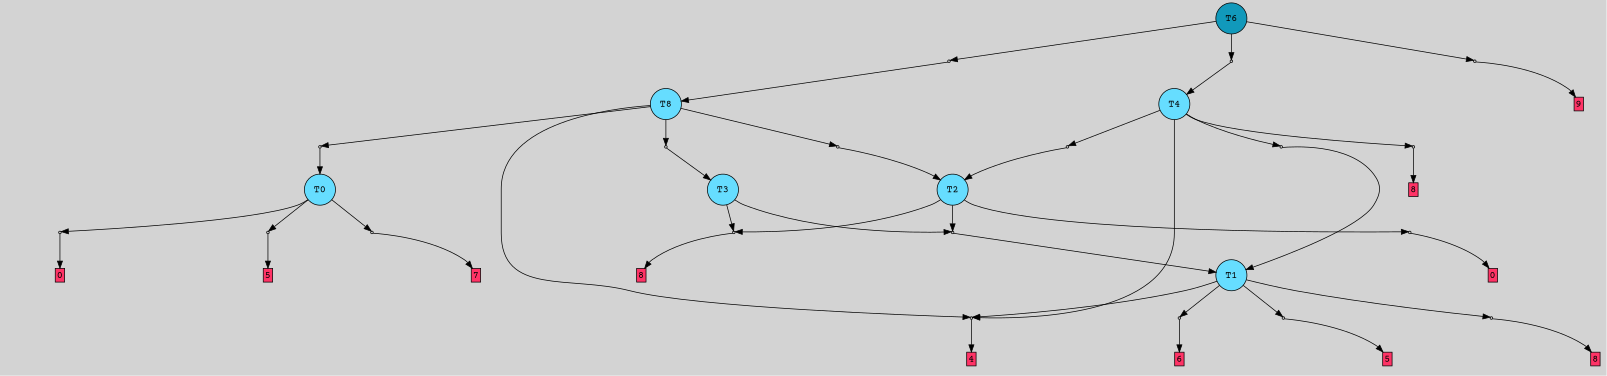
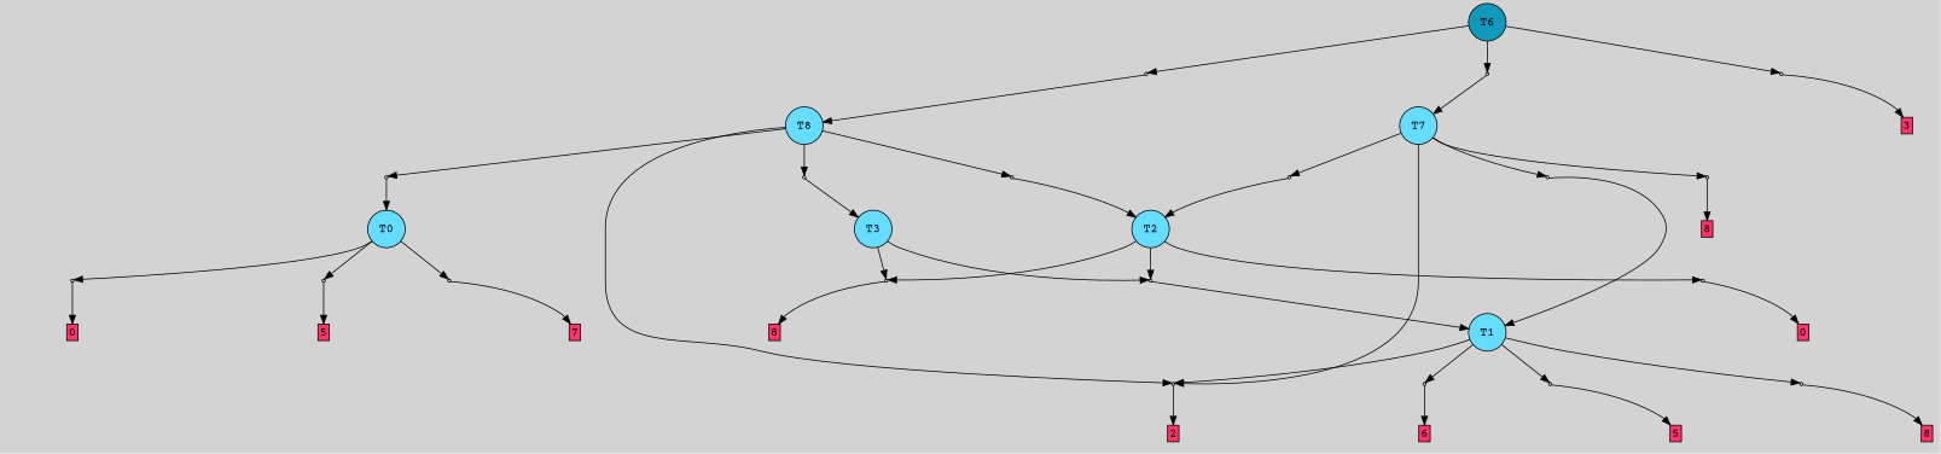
  digraph {
    bgcolor=lightgray
    fontname="Courier Prime"
    node [fontname="Courier Prime" shape=box style=filled]
    edge [fontname="Courier Prime"]
    T6 [fillcolor="#1199bb" shape=circle]
    P16 [fillcolor="#cccccc" shape=point]
    P17 [fillcolor="#cccccc" shape=point]
    P18 [fillcolor="#cccccc" shape=point]
    T0 [fillcolor="#66ddff" shape=circle]
    P0 [fillcolor="#cccccc" shape=point]
    P1 [fillcolor="#cccccc" shape=point]
    P2 [fillcolor="#cccccc" shape=point]
    I0 [style=invis]
    n10 [fillcolor="#ff3366" height=0 label=0 margin=0.03 width=0]
    n11 [label="3|0&2|6#4|1#3|0#2|0#4|0#4|0&#92;n" style=invis]
    n12 [fillcolor="#ff3366" height=0 label=5 margin=0.03 width=0]
    n13 [label="3|0&4|1#3|1#3|6#1|5#2|4#4|1&#92;n" style=invis]
    n14 [fillcolor="#ff3366" height=0 label=7 margin=0.03 width=0]
    T1 [fillcolor="#66ddff" shape=circle]
    P3 [fillcolor="#cccccc" shape=point]
    P4 [fillcolor="#cccccc" shape=point]
    P5 [fillcolor="#cccccc" shape=point]
    P6 [fillcolor="#cccccc" shape=point]
    n20 [label="8|0&3|3#2|6#2|3#0|0#1|4#1|1&#92;n" style=invis]
    n21 [fillcolor="#ff3366" height=0 label=6 margin=0.03 width=0]
    n22 [label="6|0&3|2#1|3#3|7#2|1#3|0#3|5&#92;n" style=invis]
    n23 [fillcolor="#ff3366" height=0 label=5 margin=0.03 width=0]
    n24 [label="2|0&3|1#4|3#0|3#2|2#2|3#2|3&#92;n" style=invis]
    n25 [fillcolor="#ff3366" height=0 label=8 margin=0.03 width=0]
    n26 [label="7|3&3|7#4|5#0|1#0|7#2|7#4|2&#92;n8|0&4|5#3|4#1|1#2|7#0|3#4|5&#92;n" style=invis]
-   n27 [fillcolor="#ff3366" height=0 label=4 margin=0.03 width=0]
+   n27 [fillcolor="#ff3366" height=0 label=2 margin=0.03 width=0]
    T2 [fillcolor="#66ddff" shape=circle]
    P7 [fillcolor="#cccccc" shape=point]
    P8 [fillcolor="#cccccc" shape=point]
    P9 [fillcolor="#cccccc" shape=point]
    n32 [label="8|0&3|0#4|7#3|0#3|2#3|3#4|5&#92;n" style=invis]
    n33 [label="2|0&3|4#1|3#2|5#1|3#2|0#1|4&#92;n" style=invis]
    n34 [fillcolor="#ff3366" height=0 label=0 margin=0.03 width=0]
    n35 [label="2|0&3|1#4|3#0|3#2|2#2|3#2|3&#92;n" style=invis]
    n36 [fillcolor="#ff3366" height=0 label=8 margin=0.03 width=0]
    T3 [fillcolor="#66ddff" shape=circle]
-   T4 [fillcolor="#66ddff" shape=circle]
+   T4 [fillcolor="#66ddff" shape=circle label=T7]
    P10 [fillcolor="#cccccc" shape=point]
    P11 [fillcolor="#cccccc" shape=point]
    P12 [fillcolor="#cccccc" shape=point]
    n42 [label="8|0&3|0#3|7#0|0#3|2#3|3#4|5&#92;n" style=invis]
    n43 [label="2|0&3|4#1|3#3|5#1|3#2|0#1|6&#92;n" style=invis]
    n44 [label="0|0&3|3#2|4#3|7#2|2#2|2#0|1&#92;n" style=invis]
    n45 [fillcolor="#ff3366" height=0 label=8 margin=0.03 width=0]
    n46 [fillcolor="#66ddff" label=T8 shape=circle]
    P13 [fillcolor="#cccccc" shape=point]
    P14 [fillcolor="#cccccc" shape=point]
    P15 [fillcolor="#cccccc" shape=point]
    n50 [label="7|3&1|3#4|7#2|6#2|2#3|0#2|1&#92;n3|0&0|3#3|5#2|7#0|2#1|2#4|7&#92;n" style=invis]
    n51 [label="2|0&3|4#1|3#3|5#1|3#2|0#1|6&#92;n" style=invis]
    n52 [label="8|0&3|0#3|7#0|5#3|2#3|3#4|5&#92;n" style=invis]
    n53 [label="7|0&4|6#3|7#2|5#3|1#3|7#0|4&#92;n" style=invis]
    n54 [label="8|0&3|0#4|7#3|0#3|2#3|6#4|5&#92;n" style=invis]
    n55 [label="3|0&4|6#3|3#0|5#0|6#1|2#3|6&#92;n" style=invis]
-   n56 [fillcolor="#ff3366" height=0 label=9 margin=0.03 width=0]
+   n56 [fillcolor="#ff3366" height=0 label=3 margin=0.03 width=0]
    subgraph sub_1 {
      rank=same
      T6
    }
    T6 -> P16
    T6 -> P17
    T6 -> P18
    P16 -> n46
    P16 -> n53 [style=invis]
    P17 -> T4
    P17 -> n54 [style=invis]
    P18 -> n55 [style=invis]
    P18 -> n56
    T0 -> P0
    T0 -> P1
    T0 -> P2
    P0 -> I0 [style=invis]
    P0 -> n10
    P1 -> n11 [style=invis]
    P1 -> n12
    P2 -> n13 [style=invis]
    P2 -> n14
    T1 -> P3
    T1 -> P4
    T1 -> P5
    T1 -> P6
    P3 -> n20 [style=invis]
    P3 -> n21
    P4 -> n22 [style=invis]
    P4 -> n23
    P5 -> n24 [style=invis]
    P5 -> n25
    P6 -> n26 [style=invis]
    P6 -> n27
    T2 -> P7
    T2 -> P8
    T2 -> P9
    P7 -> T1
    P7 -> n32 [style=invis]
    P8 -> n33 [style=invis]
    P8 -> n34
    P9 -> n35 [style=invis]
    P9 -> n36
    T3 -> P7
    T3 -> P9
    T4 -> P6
    T4 -> P10
    T4 -> P11
    T4 -> P12
    P10 -> T1
    P10 -> n42 [style=invis]
    P11 -> T2
    P11 -> n43 [style=invis]
    P12 -> n44 [style=invis]
    P12 -> n45
    n46 -> P6
    n46 -> P13
    n46 -> P14
    n46 -> P15
    P13 -> T0
    P13 -> n50 [style=invis]
    P14 -> T2
    P14 -> n51 [style=invis]
    P15 -> T3
    P15 -> n52 [style=invis]
  }
